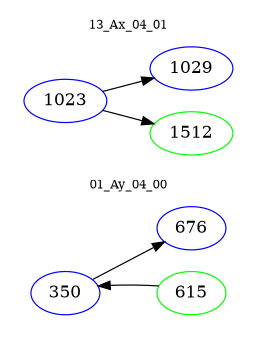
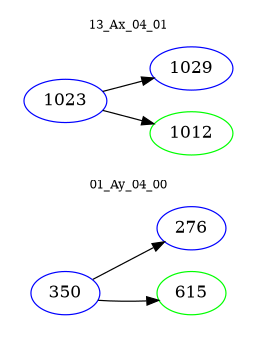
  digraph {
    rankdir=LR
    node [color=blue]
    edge [color=black]
    n1 [label=350]
    n2 [color=green label=615]
-   n3 [label=676]
+   n3 [label=276]
    n4 [label=1023]
-   n5 [color=green label=1512]
+   n5 [color=green label=1012]
    n6 [label=1029]
    subgraph cluster_1 {
      color=white
      fontsize=10
      label="01_Ay_04_00"
      n1
      n2
      n3
    }
    subgraph cluster_2 {
      color=white
      fontsize=10
      label="13_Ax_04_01"
      n4
      n5
      n6
    }
-   n2 -> n1
+   n1 -> n2
    n1 -> n3
    n4 -> n5
    n4 -> n6
  }
